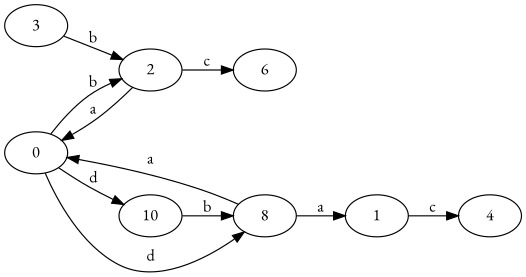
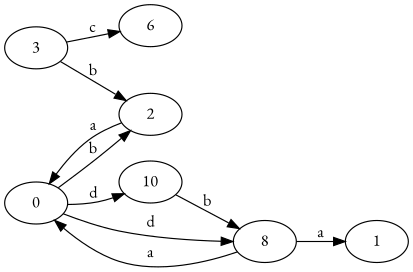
  strict digraph {
    fontname="EB Garamond"
    rankdir=LR
    node [fontname="EB Garamond"]
    edge [fontname="EB Garamond"]
    0
    2
    8
    10
    6
    1
-   4
    3
    0 -> 2 [label=b]
    0 -> 8 [label=d]
    0 -> 10 [label=d]
    2 -> 0 [label=a]
-   2 -> 6 [label=c]
+   3 -> 6 [label=c]
    8 -> 0 [label=a]
    8 -> 1 [label=a]
    10 -> 8 [label=b]
-   1 -> 4 [label=c]
    3 -> 2 [label=b]
  }
